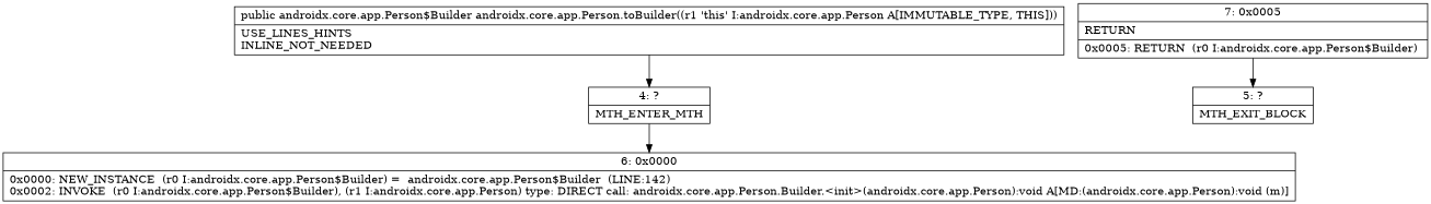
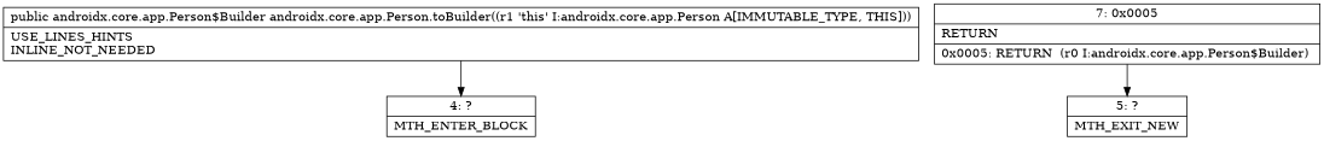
  digraph {
    node [shape=record]
-   n1 [label="{4\:\ ?|MTH_ENTER_MTH\l}"]
-   n2 [label="{6\:\ 0x0000|0x0000: NEW_INSTANCE  (r0 I:androidx.core.app.Person$Builder) =  androidx.core.app.Person$Builder  (LINE:142)\l0x0002: INVOKE  (r0 I:androidx.core.app.Person$Builder), (r1 I:androidx.core.app.Person) type: DIRECT call: androidx.core.app.Person.Builder.\<init\>(androidx.core.app.Person):void A[MD:(androidx.core.app.Person):void (m)]\l}"]
+   n1 [label="{4\:\ ?|MTH_ENTER_BLOCK\l}"]
    n3 [label="{7\:\ 0x0005|RETURN\l|0x0005: RETURN  (r0 I:androidx.core.app.Person$Builder) \l}"]
-   n4 [label="{5\:\ ?|MTH_EXIT_BLOCK\l}"]
+   n4 [label="{5\:\ ?|MTH_EXIT_NEW\l}"]
    n5 [label="{public androidx.core.app.Person$Builder androidx.core.app.Person.toBuilder((r1 'this' I:androidx.core.app.Person A[IMMUTABLE_TYPE, THIS]))  | USE_LINES_HINTS\lINLINE_NOT_NEEDED\l}"]
-   n1 -> n2
    n3 -> n4
    n5 -> n1
  }
